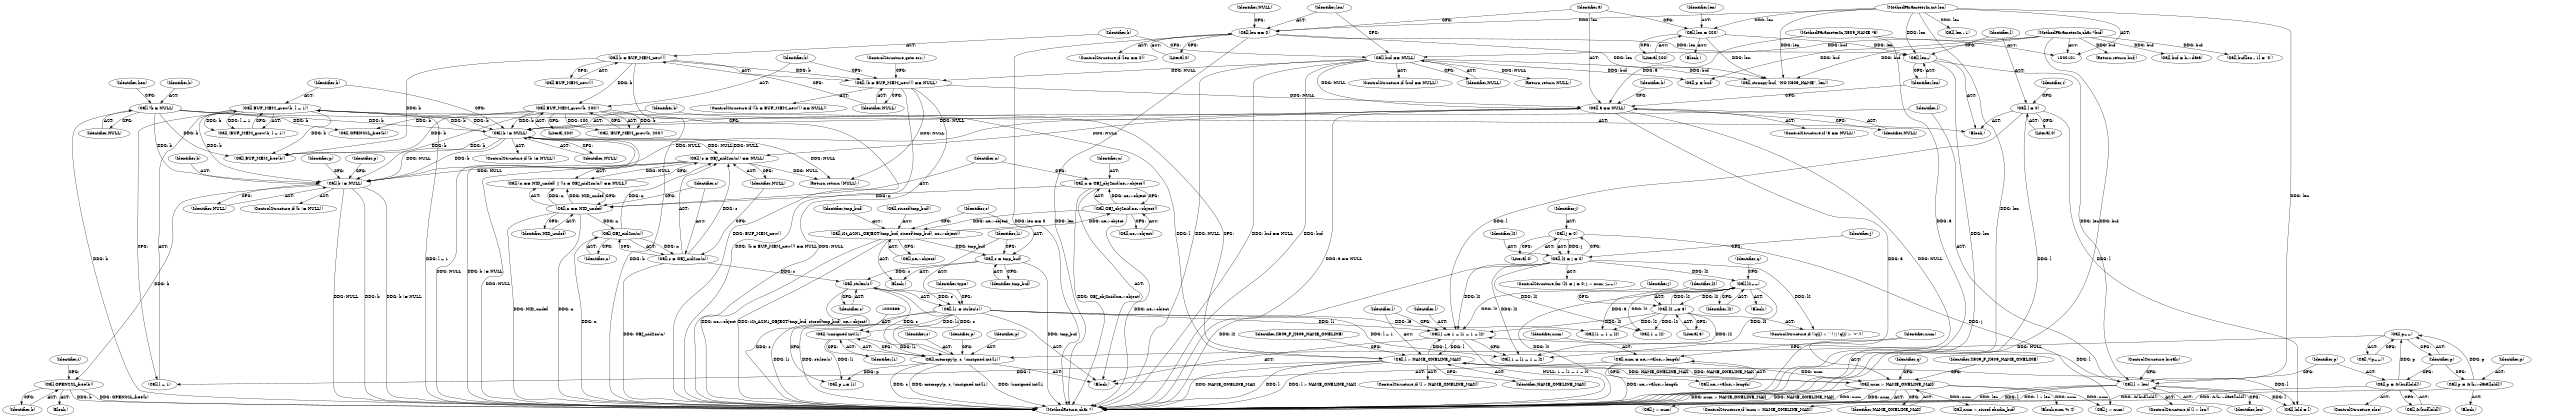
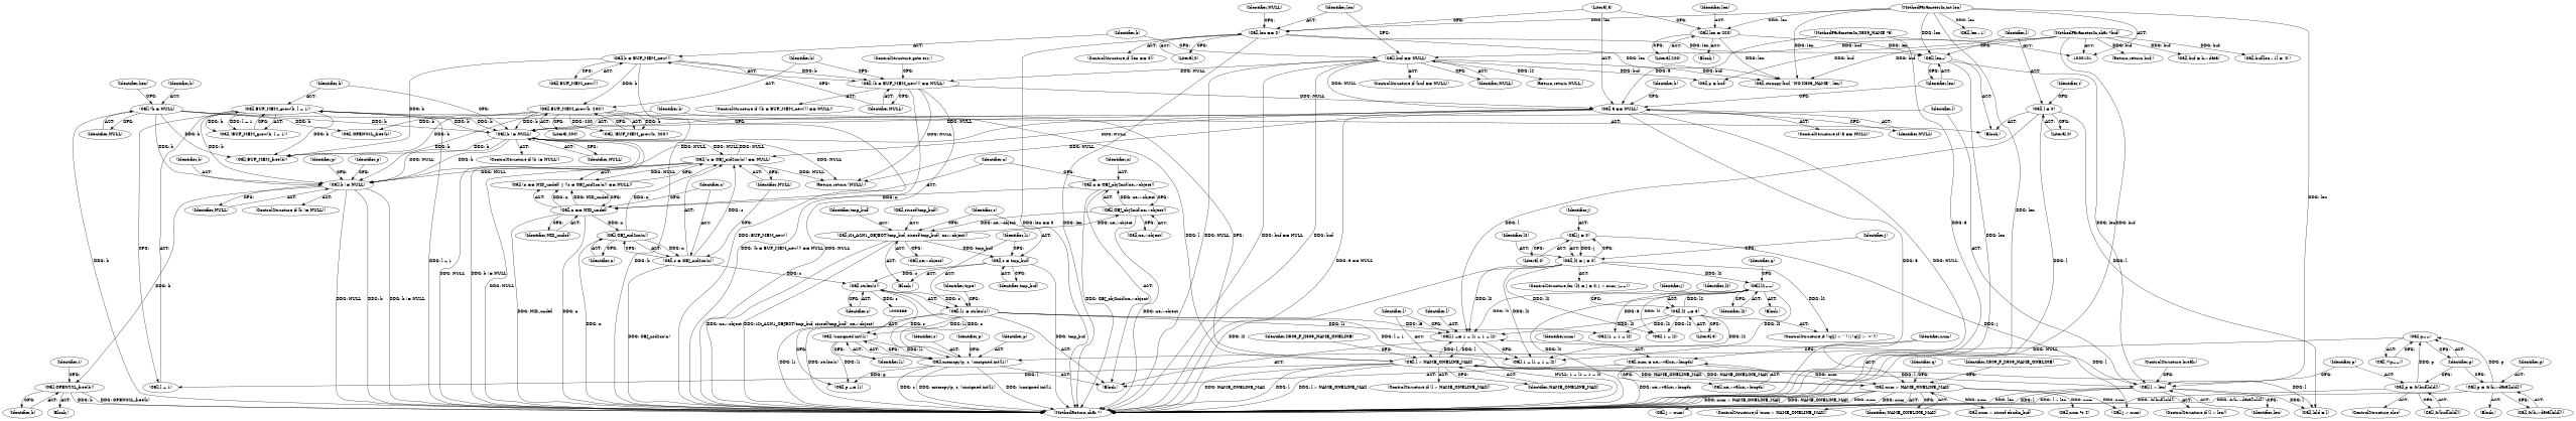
  digraph {
    n1 [label="(Call,OPENSSL_free(b))"]
    n2 [label="(MethodReturn,char *)"]
    n3 [label="(Identifier,b)"]
    n4 [label="(Block,)"]
    n5 [label="(Call,b != NULL)"]
    n6 [label="(Identifier,NULL)"]
    n7 [label="(ControlStructure,if (b != NULL))"]
    n8 [label="(Call,BUF_MEM_grow(b, l + 1))"]
    n9 [label="(Call,b != NULL)"]
    n10 [label="(Call,l + 1)"]
    n11 [label="(Call,!BUF_MEM_grow(b, l + 1))"]
    n12 [label="(Call,BUF_MEM_free(b))"]
    n13 [label="(Call,(s = OBJ_nid2sn(n)) == NULL)"]
    n14 [label="(Identifier,NULL)"]
    n15 [label="(ControlStructure,if (b != NULL))"]
    n16 [label="(Return,return (NULL);)"]
    n17 [label="(Identifier,NULL)"]
    n18 [label="(Call,(n == NID_undef) || ((s = OBJ_nid2sn(n)) == NULL))"]
    n19 [label="(Call,*b = NULL)"]
    n20 [label="(Identifier,NULL)"]
    n21 [label="(Call,OPENSSL_free(b))"]
    n22 [label="(Block,)"]
    n23 [label="(Call,BUF_MEM_grow(b, 200))"]
    n24 [label="(Literal,200)"]
    n25 [label="(Call,!BUF_MEM_grow(b, 200))"]
    n26 [label="(Call,b = BUF_MEM_new())"]
    n27 [label="(Call,(b = BUF_MEM_new()) == NULL)"]
    n28 [label="(Call,BUF_MEM_new())"]
    n29 [label="(Call,a == NULL)"]
    n30 [label="(Identifier,NULL)"]
    n31 [label="(ControlStructure,if ((b = BUF_MEM_new()) == NULL))"]
    n32 [label="(ControlStructure,if (a == NULL))"]
    n33 [label="(Identifier,NULL)"]
    n34 [label="(MethodParameterIn,X509_NAME *a)"]
    1000101
    n36 [label="(Call,buf == NULL)"]
    n37 [label="(Call,strncpy(buf, \"NO X509_NAME\", len))"]
    n38 [label="(Call,p = buf)"]
    n39 [label="(ControlStructure,if (buf == NULL))"]
    n40 [label="(Identifier,NULL)"]
    n41 [label="(Return,return NULL;)"]
    n42 [label="(MethodParameterIn,char *buf)"]
    n43 [label="(Return,return buf;)"]
    n44 [label="(Call,buf = b->data)"]
    n45 [label="(Call,buf[len - 1] = '\0')"]
    n46 [label="(Call,s = OBJ_nid2sn(n))"]
    n47 [label="(Call,n == NID_undef)"]
    n48 [label="(Call,OBJ_nid2sn(n))"]
    n49 [label="(Call,strlen(s))"]
    n50 [label="(Identifier,n)"]
    n51 [label="(Call,l1 = strlen(s))"]
    n52 [label="(Call,memcpy(p, s, (unsigned int)l1))"]
    n53 [label="(Identifier,s)"]
    n54 [label="(Identifier,NID_undef)"]
    n55 [label="(Call,n = OBJ_obj2nid(ne->object))"]
    n56 [label="(Call,OBJ_obj2nid(ne->object))"]
    n57 [label="(Block,)"]
    n58 [label="(Call,i2t_ASN1_OBJECT(tmp_buf, sizeof(tmp_buf), ne->object))"]
    n59 [label="(Call,ne->object)"]
    n60 [label="(Call,s = tmp_buf)"]
    n61 [label="(Block,)"]
    n62 [label="(Call,ne->object)"]
    n63 [label="(Identifier,tmp_buf)"]
    n64 [label="(Call,l > NAME_ONELINE_MAX)"]
    n65 [label="(Call,l += 1 + l1 + 1 + l2)"]
    n66 [label="(Call,l > len)"]
    n67 [label="(Call,num > NAME_ONELINE_MAX)"]
    n68 [label="(Call,lold = l)"]
    n69 [label="(ControlStructure,if (l > NAME_ONELINE_MAX))"]
    n70 [label="(Identifier,NAME_ONELINE_MAX)"]
    n71 [label="(Call,1 + l1 + 1 + l2)"]
    n72 [label="(ControlStructure,if (l > len))"]
    n73 [label="(Identifier,len)"]
    n74 [label="(Call,j < num)"]
    n75 [label="(Identifier,NAME_ONELINE_MAX)"]
-   n76 [label="(Block,num % 4)"]
+   n76 [label="(Call,num % 4)"]
    n77 [label="(Call,num > sizeof ebcdic_buf)"]
    n78 [label="(Call,j < num)"]
    n79 [label="(ControlStructure,if (num > NAME_ONELINE_MAX))"]
    n80 [label="(Call,(unsigned int)l1)"]
    n81 [label="(Call,l1 + 1 + l2)"]
    n82 [label="(Call,p += l1)"]
    n83 [label="(Identifier,l1)"]
    n84 [label="(Call,p++)"]
    n85 [label="(Identifier,p)"]
    n86 [label="(Call,*(p++))"]
    n87 [label="(Call,p = &(buf[lold]))"]
    n88 [label="(Call,p = &(b->data[lold]))"]
    n89 [label="(ControlStructure,else)"]
    n90 [label="(Call,&(buf[lold]))"]
    n91 [label="(Block,)"]
+   n92 [label="(Call,&(b->data[lold]))"]
    n93 [label="(Call,l2 += 3)"]
    n94 [label="(Call,l2++)"]
    n95 [label="(Literal,3)"]
    n96 [label="(Call,1 + l2)"]
    n97 [label="(ControlStructure,if ((q[j] < ' ') || (q[j] > '~')))"]
    n98 [label="(Identifier,l2)"]
    n99 [label="(Block,)"]
    n100 [label="(Call,l2 = j = 0)"]
    n101 [label="(Call,j = 0)"]
    n102 [label="(ControlStructure,for (l2 = j = 0; j < num; j++))"]
    n103 [label="(Literal,0)"]
    n104 [label="(Call,len--)"]
    n105 [label="(Identifier,len)"]
    n106 [label="(Call,len = 200)"]
    n107 [label="(Literal,200)"]
    n108 [label="(Block,)"]
    n109 [label="(MethodParameterIn,int len)"]
    n110 [label="(Call,len == 0)"]
    n111 [label="(Call,len - 1)"]
    n112 [label="(ControlStructure,if (len == 0))"]
    n113 [label="(Literal,0)"]
    n114 [label="(Call,l = 0)"]
    n115 [label="(Literal,0)"]
    n116 [label="(Call,num = ne->value->length)"]
    n117 [label="(Call,ne->value->length)"]
    n118 [label="(Identifier,p)"]
    n119 [label="(Identifier,l1)"]
    n120 [label="(Identifier,s)"]
    n121 [label="(Identifier,l2)"]
    n122 [label="(Identifier,b)"]
    n123 [label="(Identifier,b)"]
    n124 [label="(Identifier,type)"]
    n125 [label="(Identifier,i)"]
    n126 [label="(Identifier,p)"]
    n127 [label="(Identifier,X509_F_X509_NAME_ONELINE)"]
    n128 [label="(Identifier,s)"]
    n129 [label="(Identifier,X509_F_X509_NAME_ONELINE)"]
    n130 [label="(Identifier,len)"]
    n131 [label="(ControlStructure,goto err;)"]
    n132 [label="(Identifier,b)"]
    n133 [label="(Identifier,b)"]
    n134 [label="(Identifier,l)"]
    n135 [label="(Identifier,hex)"]
    n136 [label="(Identifier,j)"]
    n137 [label="(ControlStructure,break;)"]
    n138 [label="(Identifier,l)"]
    n139 [label="(Identifier,s)"]
    n140 [label="(Identifier,n)"]
    n141 [label="(Identifier,p)"]
    n142 [label="(Identifier,b)"]
    n143 [label="(Identifier,num)"]
    n144 [label="(Call,sizeof(tmp_buf))"]
    n145 [label="(Identifier,NULL)"]
    n146 [label="(Identifier,num)"]
    n147 [label="(Identifier,b)"]
    n148 [label="(Identifier,tmp_buf)"]
    n149 [label="(Identifier,p)"]
    n150 [label="(Identifier,q)"]
    n151 [label="(Identifier,l)"]
    n152 [label="(Identifier,p)"]
    n153 [label="(Identifier,j)"]
    n154 [label="(Identifier,len)"]
    n155 [label="(Identifier,q)"]
    n156 [label="(Identifier,b)"]
    n157 [label="(Identifier,j)"]
    n158 [label="(Identifier,l)"]
    n159 [label="(Identifier,i)"]
    n160 [label="(Identifier,n)"]
-   n161 [label="(Identifier,a)"]
+   n161 [label="(Literal,a)"]
    n162 [label="(Identifier,p)"]
    n163 [label="(Identifier,l2)"]
    1000539
    n1 -> n2 [label="DDG: OPENSSL_free(b)"]
    n1 -> n2 [label="DDG: b"]
    n1 -> n3 [label="CFG: "]
    n1 -> n4 [label="AST: "]
    n3 -> n1 [label="AST: "]
    n5 -> n1 [label="DDG: b"]
    n5 -> n2 [label="DDG: b"]
    n5 -> n2 [label="DDG: b != NULL"]
    n5 -> n2 [label="DDG: NULL"]
    n5 -> n6 [label="CFG: "]
    n5 -> n7 [label="AST: "]
    n6 -> n5 [label="AST: "]
    n8 -> n2 [label="DDG: l + 1"]
    n8 -> n5 [label="DDG: b"]
    n8 -> n9 [label="DDG: b"]
    n8 -> n10 [label="CFG: "]
    n8 -> n11 [label="AST: "]
    n8 -> n11 [label="DDG: b"]
    n8 -> n11 [label="DDG: l + 1"]
    n8 -> n12 [label="DDG: b"]
    n9 -> n2 [label="DDG: NULL"]
    n9 -> n2 [label="DDG: b != NULL"]
    n9 -> n5 [label="DDG: b"]
    n9 -> n5 [label="DDG: NULL"]
    n9 -> n8 [label="DDG: b"]
    n9 -> n12 [label="DDG: b"]
    n9 -> n13 [label="DDG: NULL"]
    n9 -> n14 [label="CFG: "]
    n9 -> n15 [label="AST: "]
    n9 -> n16 [label="DDG: NULL"]
    n10 -> n8 [label="AST: "]
    n11 -> n8 [label="CFG: "]
    n13 -> n2 [label="DDG: NULL"]
    n13 -> n5 [label="DDG: NULL"]
    n13 -> n9 [label="DDG: NULL"]
    n13 -> n16 [label="DDG: NULL"]
    n13 -> n17 [label="CFG: "]
    n13 -> n18 [label="AST: "]
    n13 -> n18 [label="DDG: NULL"]
    n14 -> n9 [label="AST: "]
    n17 -> n13 [label="AST: "]
    n17 -> n46 [label="CFG: "]
    n18 -> n13 [label="CFG: "]
    n18 -> n47 [label="CFG: "]
    n19 -> n2 [label="DDG: b"]
    n19 -> n5 [label="DDG: b"]
    n19 -> n9 [label="DDG: b"]
    n19 -> n12 [label="DDG: b"]
    n19 -> n20 [label="CFG: "]
    n19 -> n21 [label="DDG: b"]
    n19 -> n22 [label="AST: "]
    n20 -> n19 [label="AST: "]
    n23 -> n2 [label="DDG: b"]
    n23 -> n5 [label="DDG: b"]
    n23 -> n9 [label="DDG: b"]
    n23 -> n12 [label="DDG: b"]
    n23 -> n21 [label="DDG: b"]
    n23 -> n24 [label="CFG: "]
    n23 -> n25 [label="AST: "]
    n23 -> n25 [label="DDG: b"]
    n23 -> n25 [label="DDG: 200"]
    n24 -> n23 [label="AST: "]
    n25 -> n23 [label="CFG: "]
    n26 -> n2 [label="DDG: BUF_MEM_new()"]
    n26 -> n12 [label="DDG: b"]
    n26 -> n23 [label="DDG: b"]
    n26 -> n27 [label="AST: "]
    n26 -> n27 [label="DDG: b"]
    n26 -> n28 [label="CFG: "]
    n27 -> n2 [label="DDG: NULL"]
    n27 -> n2 [label="DDG: (b = BUF_MEM_new()) == NULL"]
    n27 -> n16 [label="DDG: NULL"]
    n27 -> n29 [label="DDG: NULL"]
    n27 -> n30 [label="CFG: "]
    n27 -> n31 [label="AST: "]
    n28 -> n26 [label="AST: "]
    n29 -> n2 [label="DDG: a"]
    n29 -> n2 [label="DDG: NULL"]
    n29 -> n2 [label="DDG: a == NULL"]
    n29 -> n5 [label="DDG: NULL"]
    n29 -> n9 [label="DDG: NULL"]
    n29 -> n13 [label="DDG: NULL"]
+   n29 -> n16 [label="DDG: NULL"]
    n29 -> n32 [label="AST: "]
    n29 -> n33 [label="CFG: "]
    n30 -> n26 [label="CFG: "]
    n30 -> n27 [label="AST: "]
    n33 -> n29 [label="AST: "]
    n34 -> n2 [label="DDG: a"]
    n34 -> n29 [label="DDG: a"]
    n34 -> 1000101 [label="AST: "]
    n36 -> n2 [label="DDG: buf"]
    n36 -> n2 [label="DDG: NULL"]
    n36 -> n2 [label="DDG: buf == NULL"]
    n36 -> n27 [label="DDG: NULL"]
    n36 -> n29 [label="DDG: NULL"]
    n36 -> n37 [label="DDG: buf"]
    n36 -> n38 [label="DDG: buf"]
    n36 -> n39 [label="AST: "]
    n36 -> n40 [label="CFG: "]
-   n36 -> n41 [label="DDG: NULL"]
+   n36 -> n41 [label="DDG: l2"]
    n40 -> n36 [label="AST: "]
    n42 -> n2 [label="DDG: buf"]
    n42 -> 1000101 [label="AST: "]
    n42 -> n36 [label="DDG: buf"]
    n42 -> n37 [label="DDG: buf"]
    n42 -> n38 [label="DDG: buf"]
    n42 -> n43 [label="DDG: buf"]
    n42 -> n44 [label="DDG: buf"]
    n42 -> n45 [label="DDG: buf"]
    n46 -> n2 [label="DDG: OBJ_nid2sn(n)"]
    n46 -> n13 [label="AST: "]
    n46 -> n13 [label="DDG: s"]
    n46 -> n48 [label="CFG: "]
    n46 -> n49 [label="DDG: s"]
    n47 -> n2 [label="DDG: n"]
    n47 -> n2 [label="DDG: NID_undef"]
    n47 -> n18 [label="AST: "]
    n47 -> n18 [label="DDG: n"]
    n47 -> n18 [label="DDG: NID_undef"]
    n47 -> n48 [label="DDG: n"]
    n47 -> n54 [label="CFG: "]
    n48 -> n2 [label="DDG: n"]
    n48 -> n13 [label="DDG: n"]
    n48 -> n46 [label="AST: "]
    n48 -> n46 [label="DDG: n"]
    n48 -> n50 [label="CFG: "]
-   n49 -> n2 [label="DDG: s"]
+   n49 -> 1000539 [label="DDG: s"]
    n49 -> n51 [label="AST: "]
    n49 -> n51 [label="DDG: s"]
    n49 -> n52 [label="DDG: s"]
    n49 -> n53 [label="CFG: "]
    n50 -> n48 [label="AST: "]
    n51 -> n2 [label="DDG: l1"]
    n51 -> n2 [label="DDG: strlen(s)"]
    n51 -> n57 [label="AST: "]
    n51 -> n65 [label="DDG: l1"]
    n51 -> n71 [label="DDG: l + 1"]
    n51 -> n80 [label="DDG: l1"]
    n51 -> n81 [label="DDG: l6"]
    n51 -> n82 [label="CFG: "]
    n52 -> n2 [label="DDG: memcpy(p, s, (unsigned int)l1)"]
    n52 -> n2 [label="DDG: (unsigned int)l1"]
    n52 -> n2 [label="DDG: s"]
    n52 -> n49 [label="DDG: s"]
    n52 -> n57 [label="AST: "]
    n52 -> n80 [label="CFG: "]
    n52 -> n82 [label="DDG: p"]
    n53 -> n49 [label="AST: "]
    n54 -> n47 [label="AST: "]
    n55 -> n2 [label="DDG: OBJ_obj2nid(ne->object)"]
    n55 -> n47 [label="DDG: n"]
    n55 -> n56 [label="CFG: "]
    n55 -> n57 [label="AST: "]
    n56 -> n2 [label="DDG: ne->object"]
    n56 -> n55 [label="AST: "]
    n56 -> n55 [label="DDG: ne->object"]
    n56 -> n58 [label="DDG: ne->object"]
    n56 -> n59 [label="CFG: "]
    n58 -> n2 [label="DDG: i2t_ASN1_OBJECT(tmp_buf, sizeof(tmp_buf), ne->object)"]
    n58 -> n2 [label="DDG: ne->object"]
    n58 -> n56 [label="DDG: ne->object"]
    n58 -> n60 [label="DDG: tmp_buf"]
    n58 -> n61 [label="AST: "]
    n58 -> n62 [label="CFG: "]
    n59 -> n56 [label="AST: "]
    n60 -> n2 [label="DDG: tmp_buf"]
    n60 -> n49 [label="DDG: s"]
    n60 -> n61 [label="AST: "]
    n60 -> n63 [label="CFG: "]
    n62 -> n58 [label="AST: "]
    n63 -> n60 [label="AST: "]
    n64 -> n2 [label="DDG: NAME_ONELINE_MAX"]
    n64 -> n2 [label="DDG: l"]
    n64 -> n2 [label="DDG: l > NAME_ONELINE_MAX"]
    n64 -> n8 [label="DDG: l"]
    n64 -> n10 [label="DDG: l"]
    n64 -> n65 [label="DDG: l"]
+   n64 -> n66 [label="DDG: l"]
    n64 -> n67 [label="DDG: NAME_ONELINE_MAX"]
    n64 -> n68 [label="DDG: l"]
    n64 -> n69 [label="AST: "]
    n64 -> n70 [label="CFG: "]
    n65 -> n2 [label="NULL: 1 + l1 + 1 + l2"]
    n65 -> n57 [label="AST: "]
    n65 -> n64 [label="DDG: l"]
    n65 -> n71 [label="CFG: "]
    n66 -> n2 [label="DDG: len"]
    n66 -> n2 [label="DDG: l"]
    n66 -> n2 [label="DDG: l > len"]
    n66 -> n65 [label="DDG: l"]
    n66 -> n68 [label="DDG: l"]
    n66 -> n72 [label="AST: "]
    n66 -> n73 [label="CFG: "]
    n67 -> n2 [label="DDG: NAME_ONELINE_MAX"]
    n67 -> n2 [label="DDG: num"]
    n67 -> n2 [label="DDG: num > NAME_ONELINE_MAX"]
    n67 -> n64 [label="DDG: NAME_ONELINE_MAX"]
    n67 -> n74 [label="DDG: num"]
    n67 -> n75 [label="CFG: "]
    n67 -> n76 [label="DDG: num"]
    n67 -> n77 [label="DDG: num"]
    n67 -> n78 [label="DDG: num"]
    n67 -> n79 [label="AST: "]
    n70 -> n64 [label="AST: "]
    n73 -> n66 [label="AST: "]
    n75 -> n67 [label="AST: "]
    n80 -> n52 [label="AST: "]
    n80 -> n52 [label="DDG: l1"]
    n80 -> n82 [label="DDG: l1"]
    n80 -> n83 [label="CFG: "]
    n83 -> n80 [label="AST: "]
    n84 -> n52 [label="DDG: NULL"]
    n84 -> n85 [label="CFG: "]
    n84 -> n86 [label="AST: "]
    n85 -> n84 [label="AST: "]
    n85 -> n87 [label="CFG: "]
    n85 -> n88 [label="CFG: "]
    n86 -> n84 [label="CFG: "]
    n87 -> n2 [label="DDG: &(buf[lold])"]
    n87 -> n84 [label="DDG: p"]
    n87 -> n89 [label="AST: "]
    n87 -> n90 [label="CFG: "]
    n88 -> n2 [label="DDG: &(b->data[lold])"]
    n88 -> n84 [label="DDG: p"]
    n88 -> n91 [label="AST: "]
+   n88 -> n92 [label="CFG: "]
    n90 -> n87 [label="AST: "]
+   n92 -> n88 [label="AST: "]
    n93 -> n65 [label="DDG: l2"]
    n93 -> n71 [label="DDG: l2"]
    n93 -> n81 [label="DDG: l2"]
    n93 -> n94 [label="DDG: l2"]
    n93 -> n95 [label="CFG: "]
    n93 -> n96 [label="DDG: l2"]
    n93 -> n97 [label="AST: "]
    n94 -> n2 [label="DDG: l2"]
    n94 -> n65 [label="DDG: l2"]
    n94 -> n71 [label="DDG: l2"]
    n94 -> n81 [label="DDG: a"]
-   n94 -> n93 [label="DDG: l2"]
    n94 -> n96 [label="DDG: l2"]
    n94 -> n98 [label="CFG: "]
    n94 -> n99 [label="AST: "]
    n95 -> n93 [label="AST: "]
    n98 -> n94 [label="AST: "]
    n100 -> n2 [label="DDG: l2"]
    n100 -> n65 [label="DDG: l2"]
    n100 -> n71 [label="DDG: l2"]
    n100 -> n94 [label="DDG: l2"]
    n100 -> n96 [label="DDG: l2"]
    n100 -> n97 [label="DDG: l2"]
    n100 -> n101 [label="CFG: "]
    n100 -> n102 [label="AST: "]
    n101 -> n74 [label="DDG: j"]
    n101 -> n100 [label="AST: "]
    n101 -> n100 [label="DDG: j"]
    n101 -> n103 [label="CFG: "]
    n103 -> n101 [label="AST: "]
    n104 -> n2 [label="DDG: len"]
    n104 -> n22 [label="AST: "]
    n104 -> n66 [label="DDG: len"]
    n104 -> n105 [label="CFG: "]
    n105 -> n29 [label="CFG: "]
    n105 -> n104 [label="AST: "]
    n106 -> n37 [label="DDG: len"]
    n106 -> n104 [label="DDG: len"]
    n106 -> n107 [label="CFG: "]
    n106 -> n108 [label="AST: "]
    n107 -> n106 [label="AST: "]
    n109 -> n2 [label="DDG: len"]
    n109 -> 1000101 [label="AST: "]
    n109 -> n37 [label="DDG: len"]
    n109 -> n66 [label="DDG: len"]
    n109 -> n104 [label="DDG: len"]
    n109 -> n106 [label="DDG: len"]
    n109 -> n110 [label="DDG: len"]
    n109 -> n111 [label="DDG: len"]
    n110 -> n2 [label="DDG: len == 0"]
    n110 -> n2 [label="DDG: len"]
    n110 -> n37 [label="DDG: len"]
    n110 -> n104 [label="DDG: len"]
    n110 -> n112 [label="AST: "]
    n110 -> n113 [label="CFG: "]
    n113 -> n110 [label="AST: "]
    n114 -> n2 [label="DDG: l"]
    n114 -> n22 [label="AST: "]
    n114 -> n65 [label="DDG: l"]
    n114 -> n68 [label="DDG: l"]
    n114 -> n115 [label="CFG: "]
    n115 -> n114 [label="AST: "]
    n116 -> n2 [label="DDG: ne->value->length"]
    n116 -> n57 [label="AST: "]
    n116 -> n67 [label="DDG: num"]
    n116 -> n117 [label="CFG: "]
    n117 -> n116 [label="AST: "]
    n118 -> n5 [label="CFG: "]
    n119 -> n51 [label="AST: "]
    n119 -> n60 [label="CFG: "]
    n120 -> n46 [label="AST: "]
    n120 -> n47 [label="CFG: "]
    n121 -> n100 [label="AST: "]
    n122 -> n5 [label="AST: "]
    n123 -> n23 [label="AST: "]
    n123 -> n27 [label="CFG: "]
    n124 -> n51 [label="CFG: "]
    n125 -> n1 [label="CFG: "]
    n126 -> n88 [label="AST: "]
    n127 -> n64 [label="CFG: "]
    n128 -> n58 [label="CFG: "]
    n128 -> n60 [label="AST: "]
    n129 -> n67 [label="CFG: "]
    n130 -> n106 [label="AST: "]
    n131 -> n27 [label="CFG: "]
    n132 -> n8 [label="AST: "]
    n132 -> n9 [label="CFG: "]
    n133 -> n26 [label="AST: "]
    n133 -> n36 [label="CFG: "]
    n134 -> n9 [label="CFG: "]
    n134 -> n66 [label="AST: "]
    n135 -> n19 [label="CFG: "]
    n136 -> n93 [label="CFG: "]
    n137 -> n66 [label="CFG: "]
    n138 -> n64 [label="AST: "]
    n138 -> n65 [label="CFG: "]
    n139 -> n52 [label="AST: "]
    n140 -> n55 [label="AST: "]
    n141 -> n52 [label="CFG: "]
    n142 -> n9 [label="AST: "]
    n142 -> n64 [label="CFG: "]
    n143 -> n67 [label="AST: "]
    n143 -> n116 [label="CFG: "]
    n144 -> n58 [label="AST: "]
    n145 -> n110 [label="CFG: "]
    n146 -> n116 [label="AST: "]
    n147 -> n19 [label="AST: "]
    n148 -> n58 [label="AST: "]
    n149 -> n5 [label="CFG: "]
    n150 -> n67 [label="CFG: "]
    n151 -> n104 [label="CFG: "]
    n151 -> n114 [label="AST: "]
    n152 -> n52 [label="AST: "]
    n153 -> n100 [label="CFG: "]
    n154 -> n36 [label="CFG: "]
    n154 -> n110 [label="AST: "]
    n155 -> n94 [label="CFG: "]
    n156 -> n29 [label="CFG: "]
    n157 -> n101 [label="AST: "]
    n158 -> n65 [label="AST: "]
    n159 -> n114 [label="CFG: "]
    n160 -> n47 [label="AST: "]
    n160 -> n55 [label="CFG: "]
    n161 -> n29 [label="AST: "]
    n161 -> n106 [label="CFG: "]
    n161 -> n110 [label="CFG: "]
    n162 -> n66 [label="CFG: "]
    n162 -> n87 [label="AST: "]
    n163 -> n93 [label="AST: "]
    1000539 -> n80 [label="AST: "]
  }
